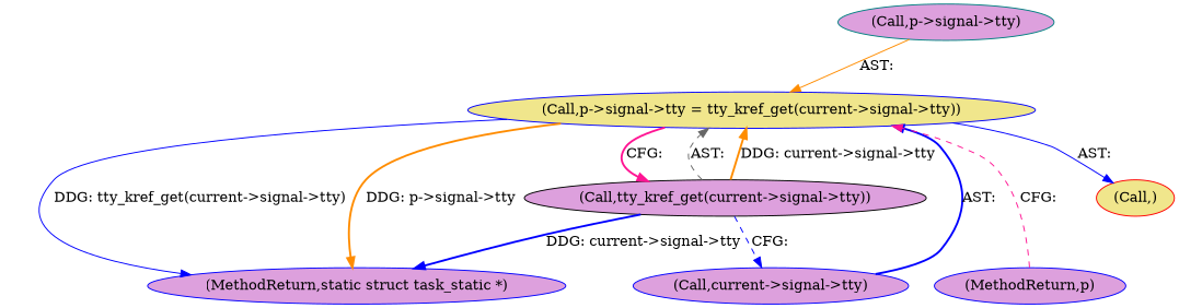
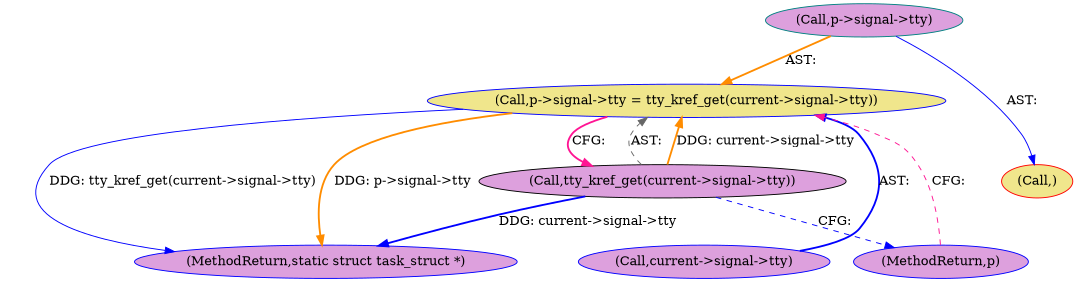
  digraph {
    node [color=blue fillcolor=plum style=filled]
    edge [color=blue style=bold]
    n1 [fillcolor=khaki label="(Call,p->signal->tty = tty_kref_get(current->signal->tty))"]
    n2 [color=black label="(Call,tty_kref_get(current->signal->tty))"]
    n3 [color=red fillcolor=khaki label="(Call,)"]
-   n4 [label="(MethodReturn,static struct task_static *)"]
+   n4 [label="(MethodReturn,static struct task_struct *)"]
    n5 [label="(Call,current->signal->tty)"]
    n6 [color=teal label="(Call,p->signal->tty)"]
    n7 [label="(MethodReturn,p)"]
    n1 -> n2 [color=deeppink label="CFG: "]
-   n1 -> n3 [label="AST: " style=solid]
+   n6 -> n3 [label="AST: " style=solid]
    n1 -> n4 [color=darkorange label="DDG: p->signal->tty"]
    n1 -> n4 [label="DDG: tty_kref_get(current->signal->tty)" style=solid]
    n2 -> n1 [color=gray40 label="AST: " style=dashed]
    n2 -> n1 [color=darkorange label="DDG: current->signal->tty"]
    n2 -> n4 [label="DDG: current->signal->tty"]
-   n2 -> n5 [label="CFG: " style=dashed]
+   n2 -> n7 [label="CFG: " style=dashed]
    n5 -> n1 [label="AST: "]
-   n6 -> n1 [color=darkorange label="AST: " style=solid]
+   n6 -> n1 [color=darkorange label="AST: "]
    n7 -> n1 [color=deeppink label="CFG: " style=dashed]
  }
